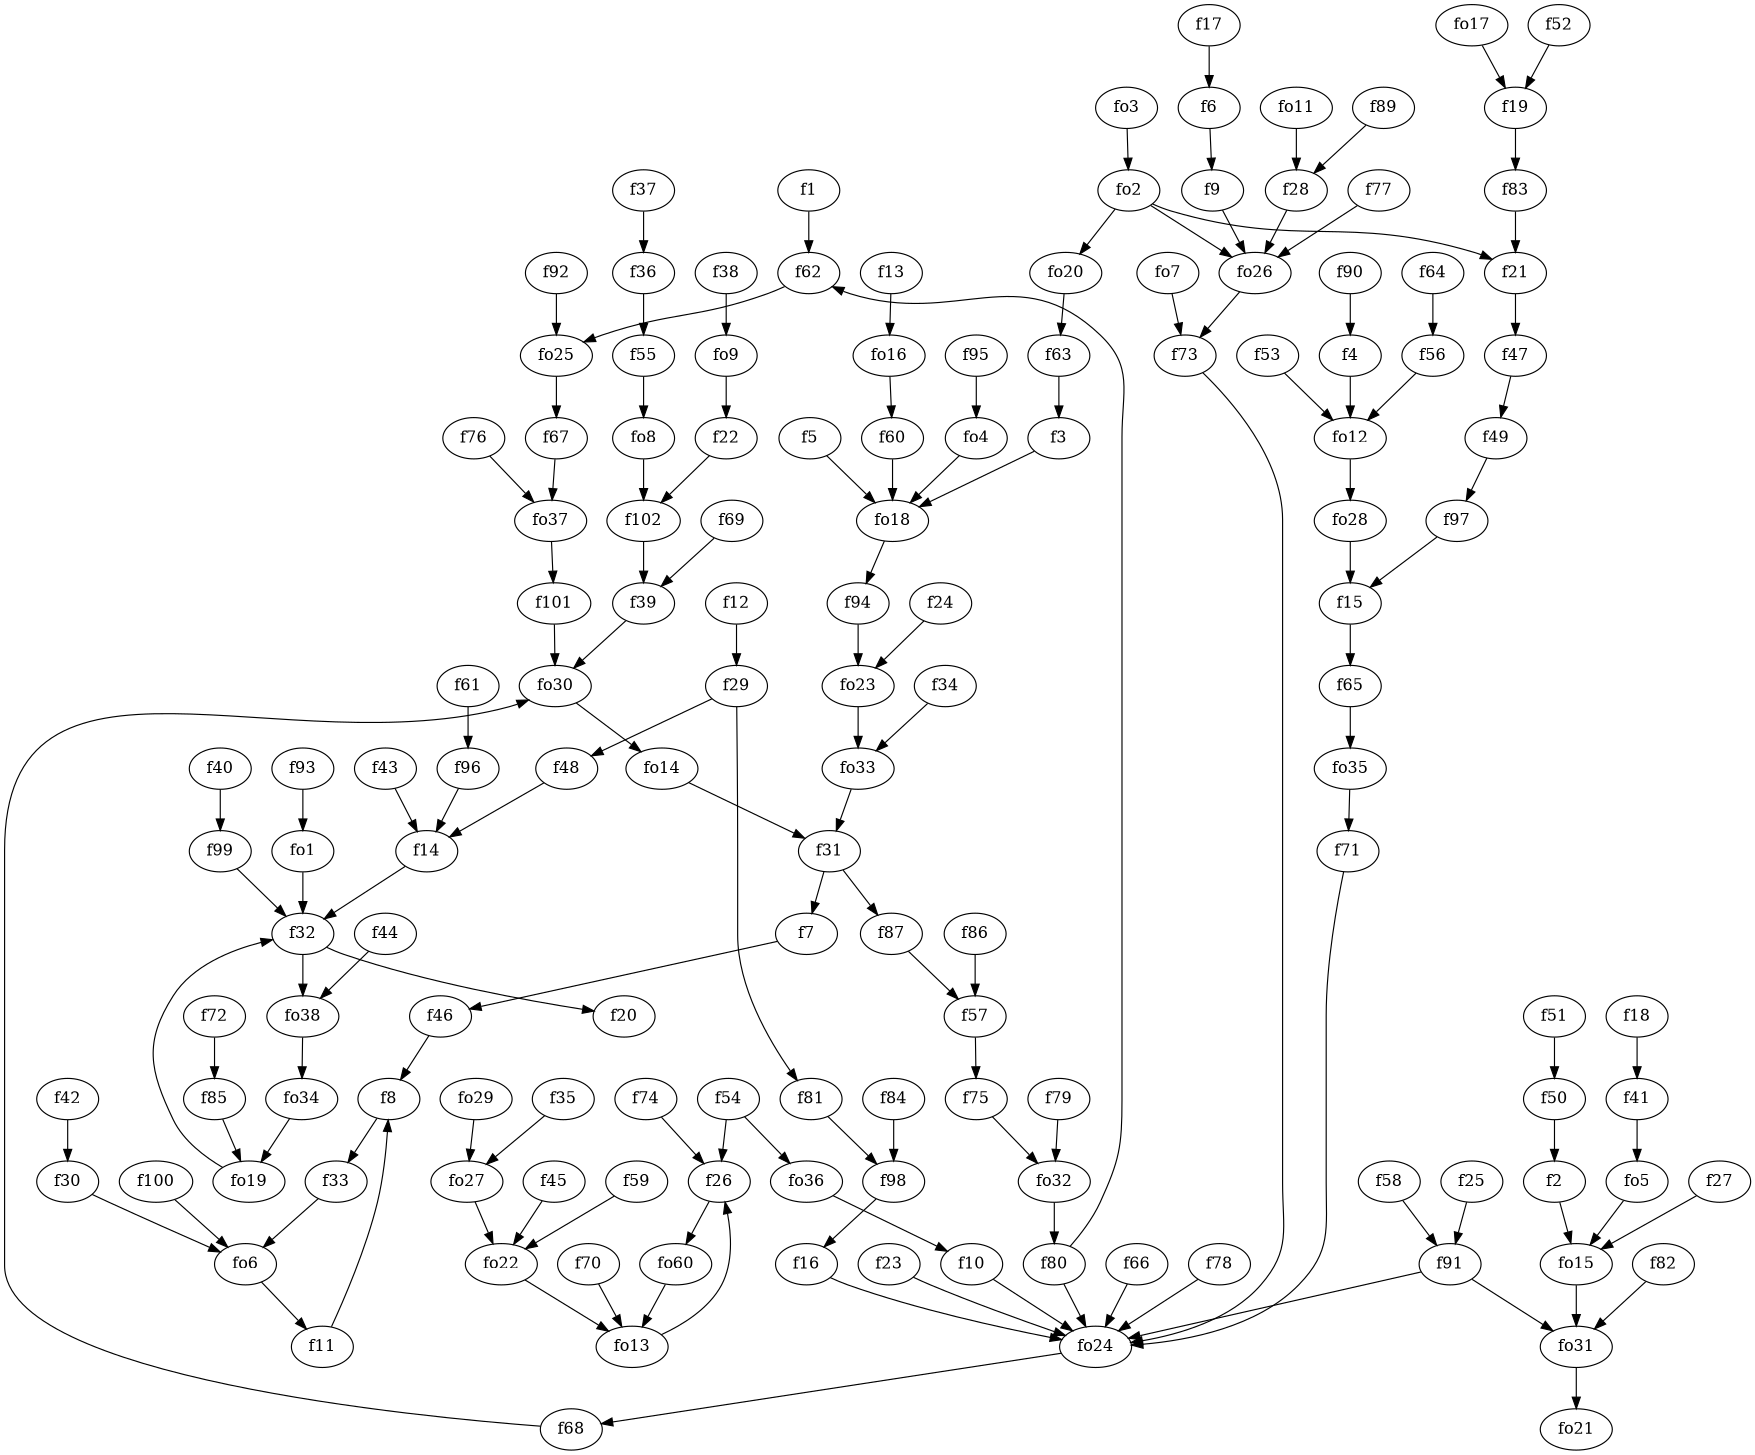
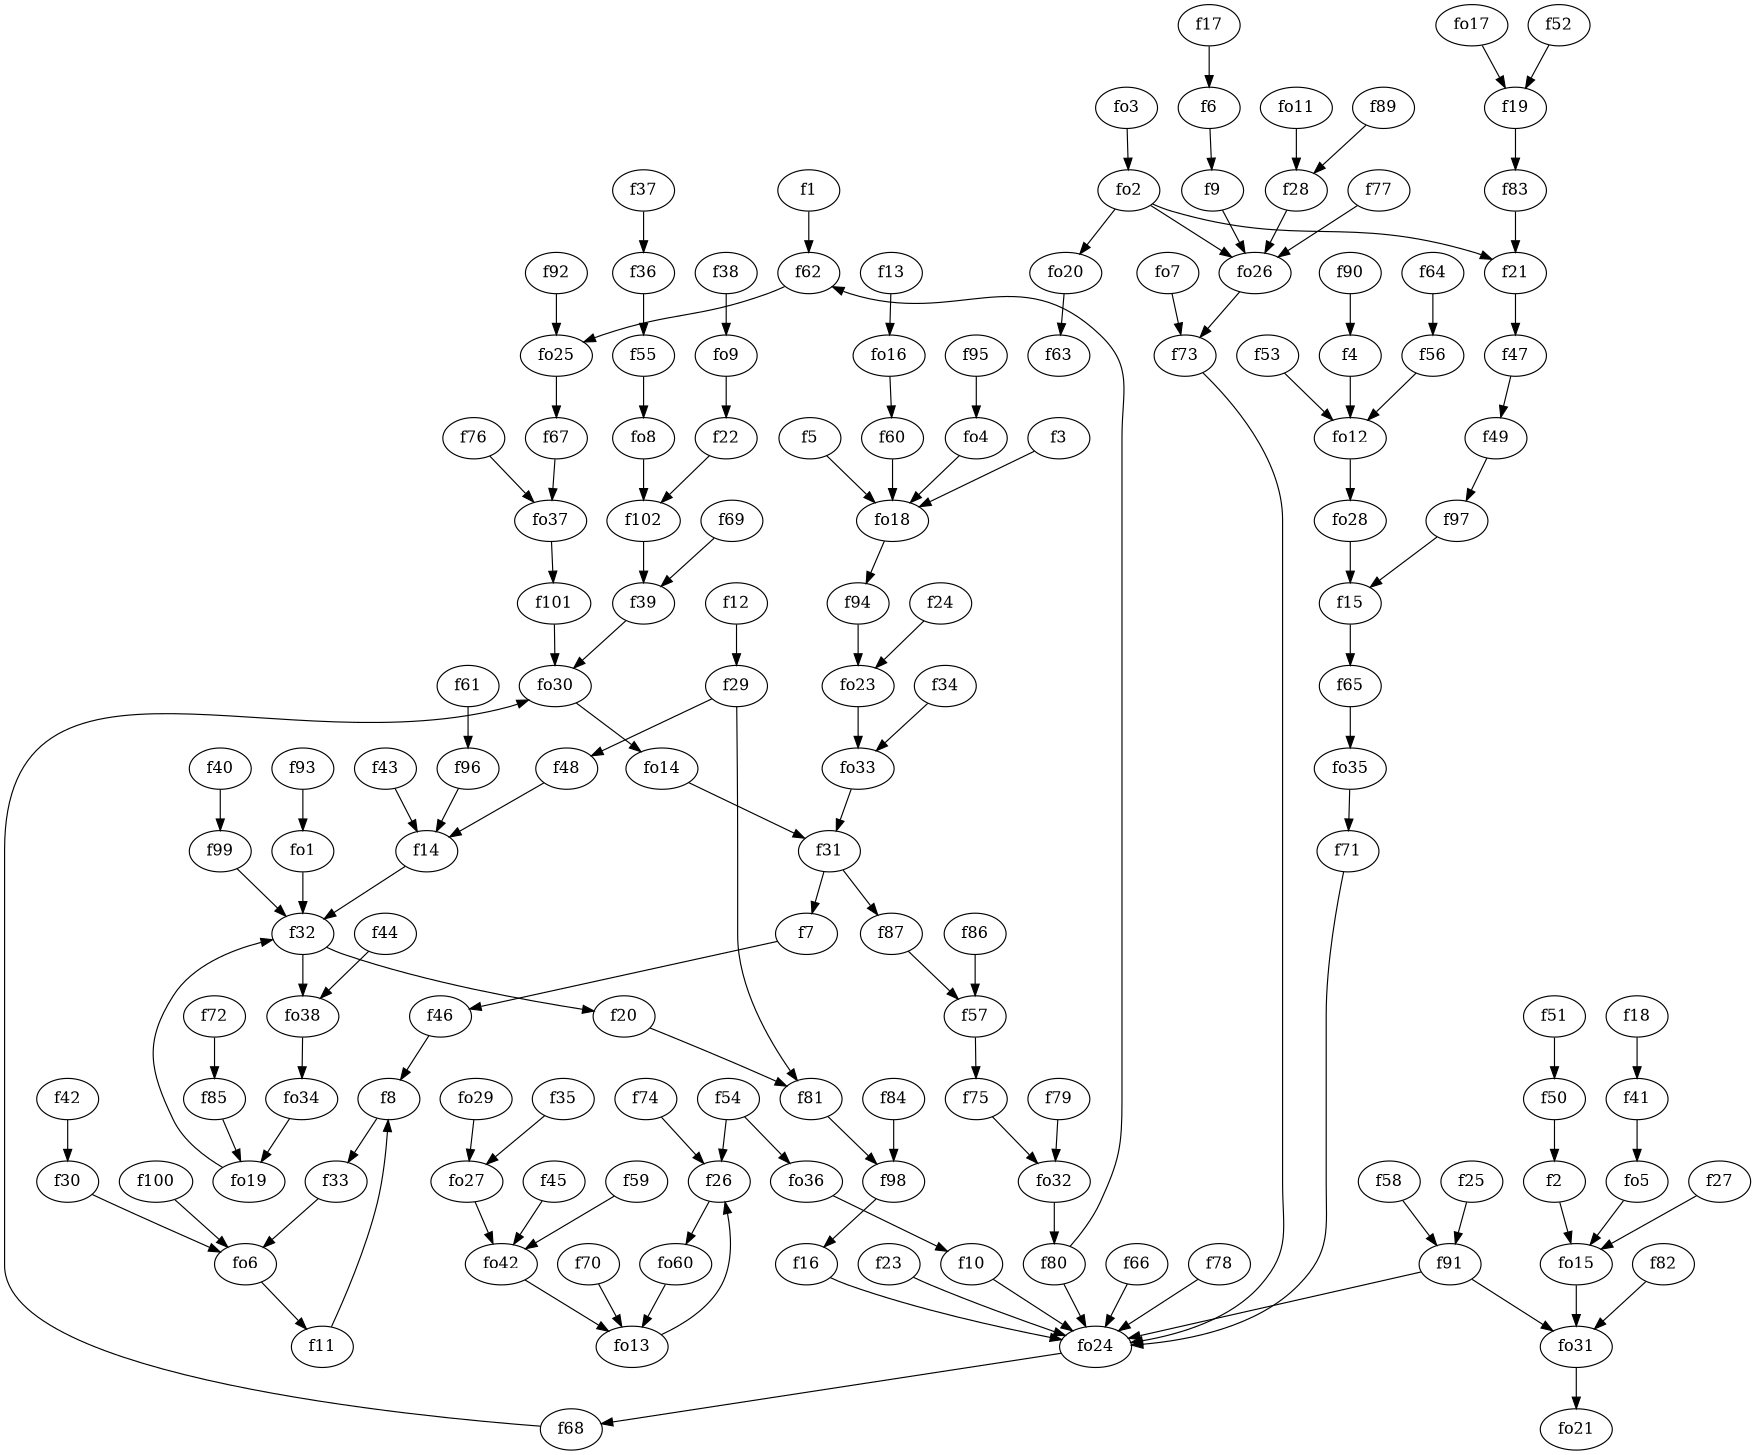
  strict digraph {
    edge [weight=2]
    f1
    f62
    fo25
    f2
    fo15
    fo31
    f3
    fo18
    f94
    f4
    fo12
    fo28
    f5
    f6
    f9
    fo26
    f7
    f46
    f8
    f33
    fo6
    f73
    f10
    fo24
    f68
    f11
    f12
    f29
    f81
    f48
    f13
    fo16
    f60
    f14
    f32
    f20
    fo38
    f15
    f65
    fo35
    f16
    f17
    f18
    f41
    fo5
    f19
    f83
    f21
    f98
    f47
    f49
    f22
    f102
    f39
    f23
    f24
    fo23
    fo33
    f25
    f91
    n61 [label=fo60]
    f26
    fo13
    f27
    f28
    f30
    f31
    f87
    f57
    fo34
    f34
    f35
    fo27
-   fo22
+   fo22 [label=fo42]
    f36
    f55
    fo8
    f37
    f38
    fo9
    fo30
    fo14
    f40
    f99
    f42
    f43
    f44
    f45
    f97
    f50
    f51
    f52
    f53
    f54
    fo36
    f56
    f75
    fo32
    f58
    f59
    f61
    f96
    f67
    f63
    f64
    f71
    f66
    fo37
    f101
    f69
    f70
    f72
    f85
    fo19
    f74
    f80
    f76
    f77
    f78
    f79
    f82
    fo21
    f84
    f86
    f89
    f90
    f92
    f93
    fo1
    f95
    fo4
    f100
    fo2
    fo20
    fo3
    fo7
    fo11
    fo17
    fo29
    f1 -> f62
    f62 -> fo25
    fo25 -> f67
    f2 -> fo15
    fo15 -> fo31
    fo31 -> fo21
    f3 -> fo18
    fo18 -> f94
    f94 -> fo23
    f4 -> fo12
    fo12 -> fo28
    fo28 -> f15
    f5 -> fo18
    f6 -> f9
    f9 -> fo26
    fo26 -> f73
    f7 -> f46
    f46 -> f8
    f8 -> f33
    f33 -> fo6
    fo6 -> f11
    f73 -> fo24
    f10 -> fo24
    fo24 -> f68
    f68 -> fo30
    f11 -> f8
    f12 -> f29
    f29 -> f81
    f29 -> f48
    f81 -> f98
    f48 -> f14
    f13 -> fo16
    fo16 -> f60
    f60 -> fo18
    f14 -> f32
    f32 -> f20
    f32 -> fo38
+   f20 -> f81
    fo38 -> fo34
    f15 -> f65
    f65 -> fo35
    fo35 -> f71
    f16 -> fo24
    f17 -> f6
    f18 -> f41
    f41 -> fo5
    fo5 -> fo15
    f19 -> f83
    f83 -> f21
    f21 -> f47
    f98 -> f16
    f47 -> f49
    f49 -> f97
    f22 -> f102
    f102 -> f39
    f39 -> fo30
    f23 -> fo24
    f24 -> fo23
    fo23 -> fo33
    fo33 -> f31
    f25 -> f91
    f91 -> fo31
    f91 -> fo24
    n61 -> fo13
    f26 -> n61
    fo13 -> f26
    f27 -> fo15
    f28 -> fo26
    f30 -> fo6
    f31 -> f7
    f31 -> f87
    f87 -> f57
    f57 -> f75
    fo34 -> fo19
    f34 -> fo33
    f35 -> fo27
    fo27 -> fo22
    fo22 -> fo13
    f36 -> f55
    f55 -> fo8
    fo8 -> f102
    f37 -> f36
    f38 -> fo9
    fo9 -> f22
    fo30 -> fo14
    fo14 -> f31
    f40 -> f99
    f99 -> f32
    f42 -> f30
    f43 -> f14
    f44 -> fo38
    f45 -> fo22
    f97 -> f15
    f50 -> f2
    f51 -> f50
    f52 -> f19
    f53 -> fo12
    f54 -> f26
    f54 -> fo36
    fo36 -> f10
    f56 -> fo12
    f75 -> fo32
    fo32 -> f80
    f58 -> f91
    f59 -> fo22
    f61 -> f96
    f96 -> f14
    f67 -> fo37
-   f63 -> f3
    f64 -> f56
    f71 -> fo24
    f66 -> fo24
    fo37 -> f101
    f101 -> fo30
    f69 -> f39
    f70 -> fo13
    f72 -> f85
    f85 -> fo19
    fo19 -> f32
    f74 -> f26
    f80 -> f62
    f80 -> fo24
    f76 -> fo37
    f77 -> fo26
    f78 -> fo24
    f79 -> fo32
    f82 -> fo31
    f84 -> f98
    f86 -> f57
    f89 -> f28
    f90 -> f4
    f92 -> fo25
    f93 -> fo1
    fo1 -> f32
    f95 -> fo4
    fo4 -> fo18
    f100 -> fo6
    fo2 -> fo26
    fo2 -> f21
    fo2 -> fo20
    fo20 -> f63
    fo3 -> fo2
    fo7 -> f73
    fo11 -> f28
    fo17 -> f19
    fo29 -> fo27
  }
